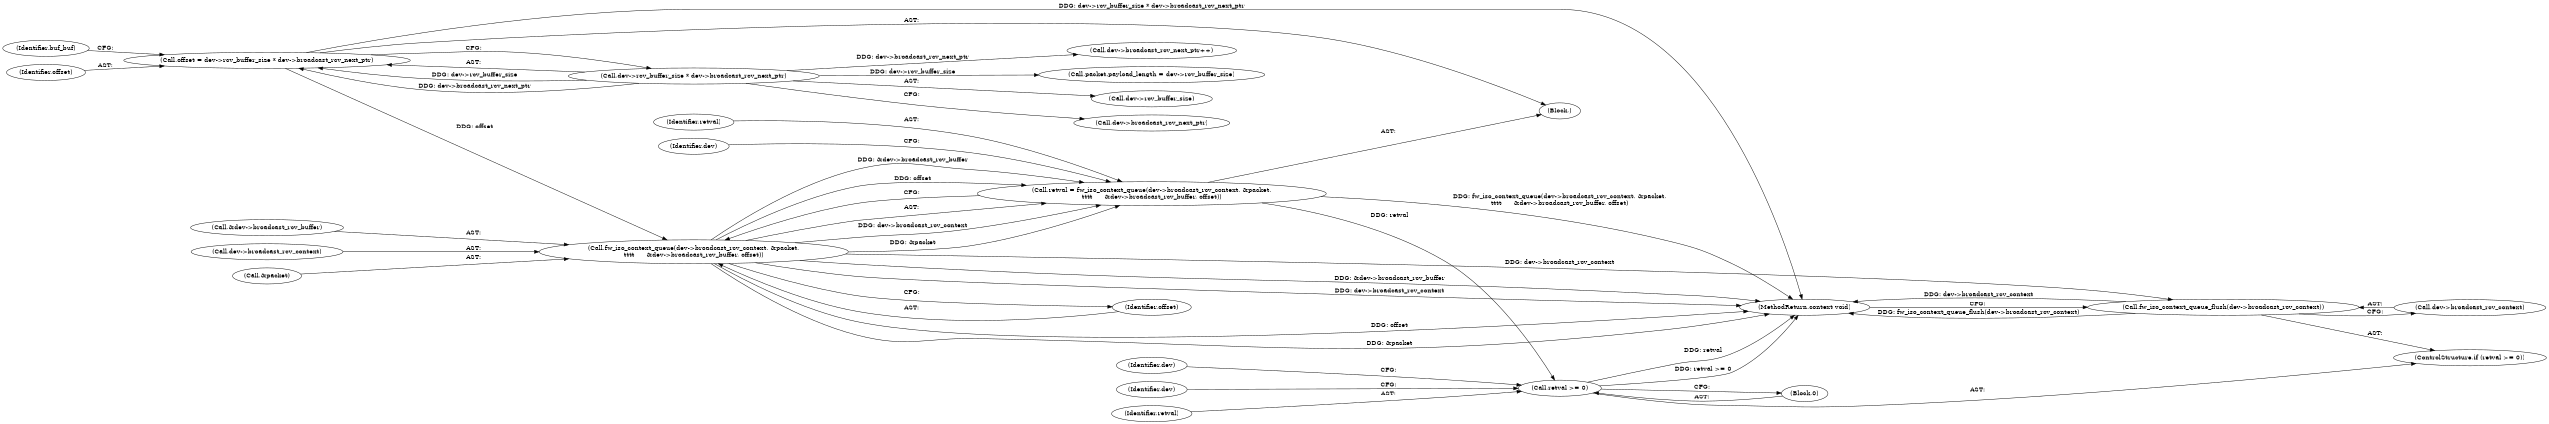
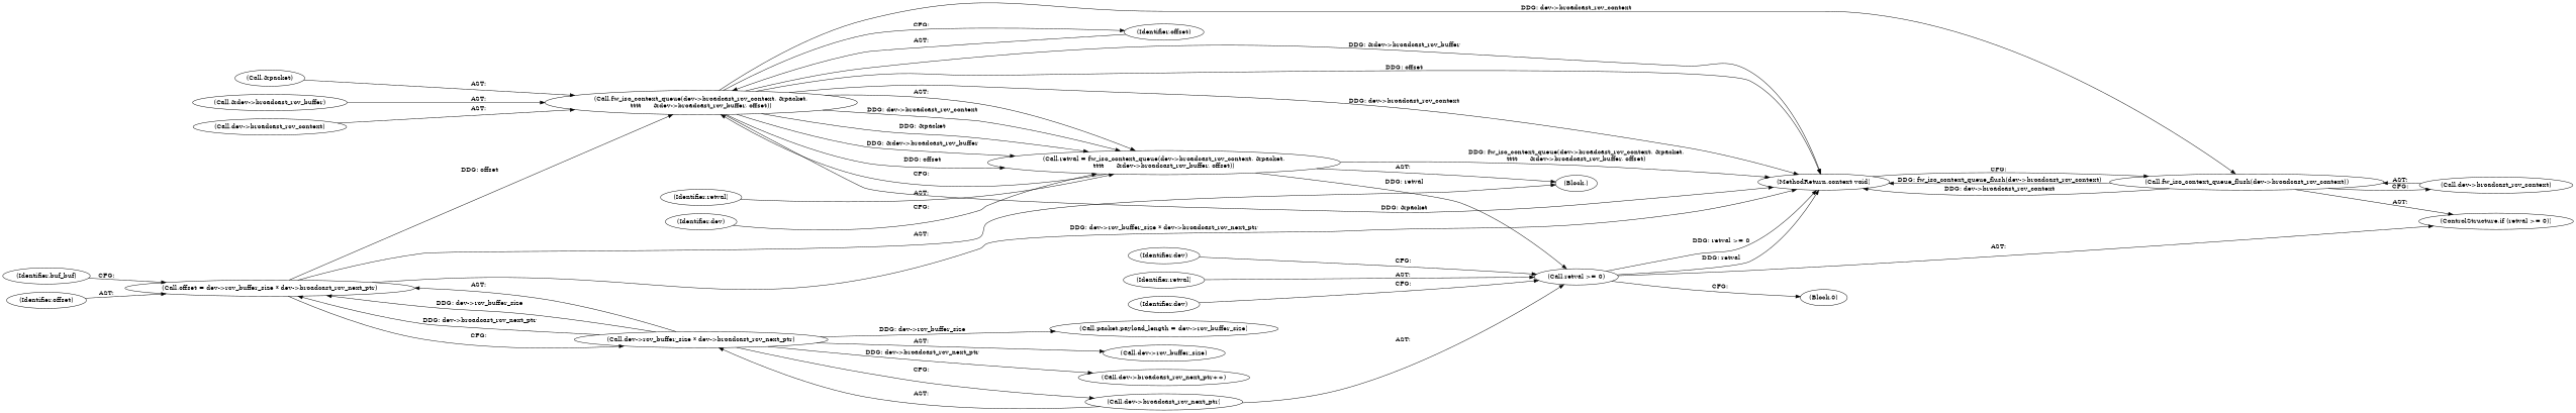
  digraph {
    rankdir=LR
    n1 [label="(Call,offset = dev->rcv_buffer_size * dev->broadcast_rcv_next_ptr)"]
    n2 [label="(Call,dev->rcv_buffer_size * dev->broadcast_rcv_next_ptr)"]
    n3 [label="(Call,fw_iso_context_queue(dev->broadcast_rcv_context, &packet,\n\t\t\t\t      &dev->broadcast_rcv_buffer, offset))"]
    n4 [label="(Block,)"]
    n5 [label="(MethodReturn,context void)"]
    n6 [label="(Call,dev->broadcast_rcv_next_ptr)"]
    n7 [label="(Call,dev->broadcast_rcv_next_ptr++)"]
    n8 [label="(Call,packet.payload_length = dev->rcv_buffer_size)"]
    n9 [label="(Call,dev->rcv_buffer_size)"]
    n10 [label="(Call,retval = fw_iso_context_queue(dev->broadcast_rcv_context, &packet,\n\t\t\t\t      &dev->broadcast_rcv_buffer, offset))"]
    n11 [label="(Call,fw_iso_context_queue_flush(dev->broadcast_rcv_context))"]
    n12 [label="(Identifier,offset)"]
    n13 [label="(Call,retval >= 0)"]
    n14 [label="(ControlStructure,if (retval >= 0))"]
    n15 [label="(Call,dev->broadcast_rcv_context)"]
    n16 [label="(Block,0)"]
    n17 [label="(Identifier,buf_buf)"]
    n18 [label="(Identifier,retval)"]
    n19 [label="(Call,&packet)"]
    n20 [label="(Call,&dev->broadcast_rcv_buffer)"]
    n21 [label="(Identifier,dev)"]
    n22 [label="(Identifier,offset)"]
    n23 [label="(Call,dev->broadcast_rcv_context)"]
    n24 [label="(Identifier,retval)"]
    n25 [label="(Identifier,dev)"]
    n26 [label="(Identifier,dev)"]
    n1 -> n2 [label="CFG: "]
    n1 -> n3 [label="DDG: offset"]
    n1 -> n4 [label="AST: "]
    n1 -> n5 [label="DDG: dev->rcv_buffer_size * dev->broadcast_rcv_next_ptr"]
    n2 -> n1 [label="AST: "]
    n2 -> n1 [label="DDG: dev->rcv_buffer_size"]
    n2 -> n1 [label="DDG: dev->broadcast_rcv_next_ptr"]
    n2 -> n6 [label="CFG: "]
    n2 -> n7 [label="DDG: dev->broadcast_rcv_next_ptr"]
    n2 -> n8 [label="DDG: dev->rcv_buffer_size"]
    n2 -> n9 [label="AST: "]
    n3 -> n5 [label="DDG: offset"]
    n3 -> n5 [label="DDG: dev->broadcast_rcv_context"]
    n3 -> n5 [label="DDG: &packet"]
    n3 -> n5 [label="DDG: &dev->broadcast_rcv_buffer"]
    n3 -> n10 [label="AST: "]
    n3 -> n10 [label="DDG: dev->broadcast_rcv_context"]
    n3 -> n10 [label="DDG: &packet"]
    n3 -> n10 [label="DDG: &dev->broadcast_rcv_buffer"]
    n3 -> n10 [label="DDG: offset"]
    n3 -> n11 [label="DDG: dev->broadcast_rcv_context"]
    n3 -> n12 [label="CFG: "]
    n5 -> n11 [label="CFG: "]
+   n6 -> n2 [label="AST: "]
    n10 -> n3 [label="CFG: "]
    n10 -> n4 [label="AST: "]
    n10 -> n5 [label="DDG: fw_iso_context_queue(dev->broadcast_rcv_context, &packet,\n\t\t\t\t      &dev->broadcast_rcv_buffer, offset)"]
    n10 -> n13 [label="DDG: retval"]
    n11 -> n5 [label="DDG: fw_iso_context_queue_flush(dev->broadcast_rcv_context)"]
    n11 -> n5 [label="DDG: dev->broadcast_rcv_context"]
    n11 -> n14 [label="AST: "]
    n11 -> n15 [label="CFG: "]
    n12 -> n3 [label="AST: "]
    n13 -> n5 [label="DDG: retval"]
    n13 -> n5 [label="DDG: retval >= 0"]
    n13 -> n14 [label="AST: "]
    n13 -> n16 [label="CFG: "]
    n15 -> n11 [label="AST: "]
-   n16 -> n13 [label="AST: "]
+   n6 -> n13 [label="AST: "]
    n17 -> n1 [label="CFG: "]
    n18 -> n10 [label="AST: "]
    n19 -> n3 [label="AST: "]
    n20 -> n3 [label="AST: "]
    n21 -> n13 [label="CFG: "]
    n22 -> n1 [label="AST: "]
    n23 -> n3 [label="AST: "]
    n24 -> n13 [label="AST: "]
    n25 -> n10 [label="CFG: "]
    n26 -> n13 [label="CFG: "]
  }
